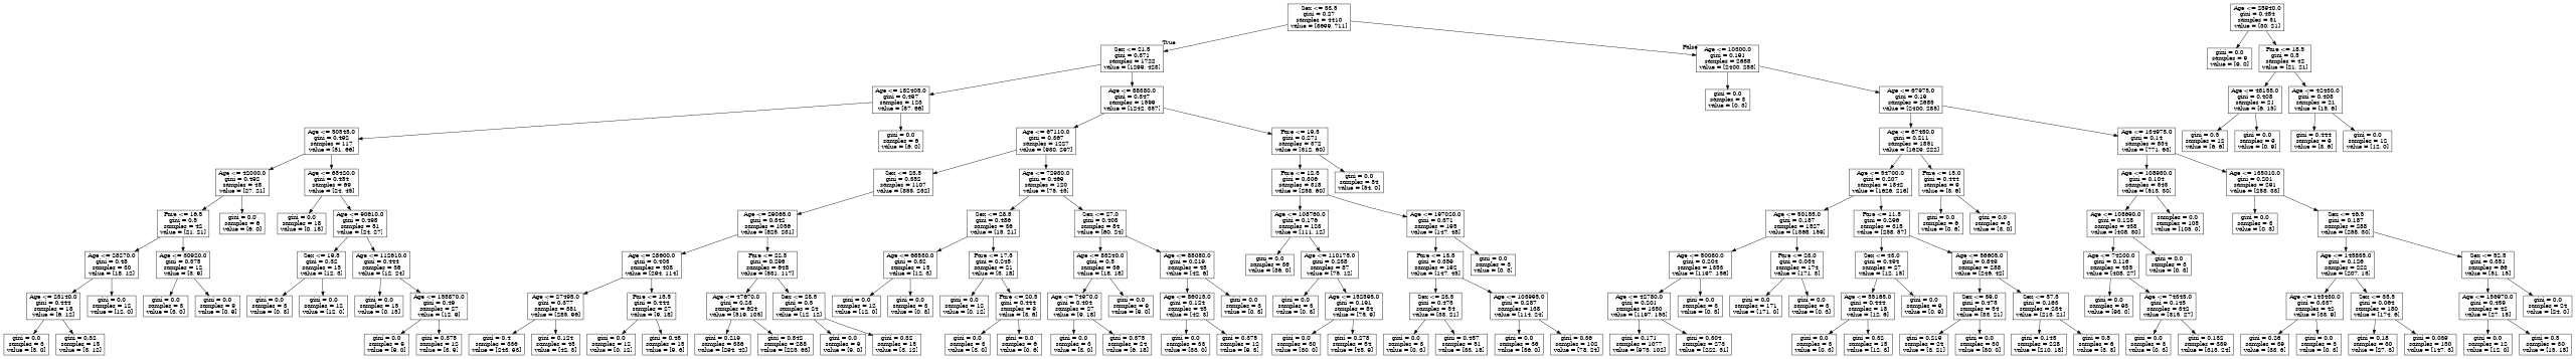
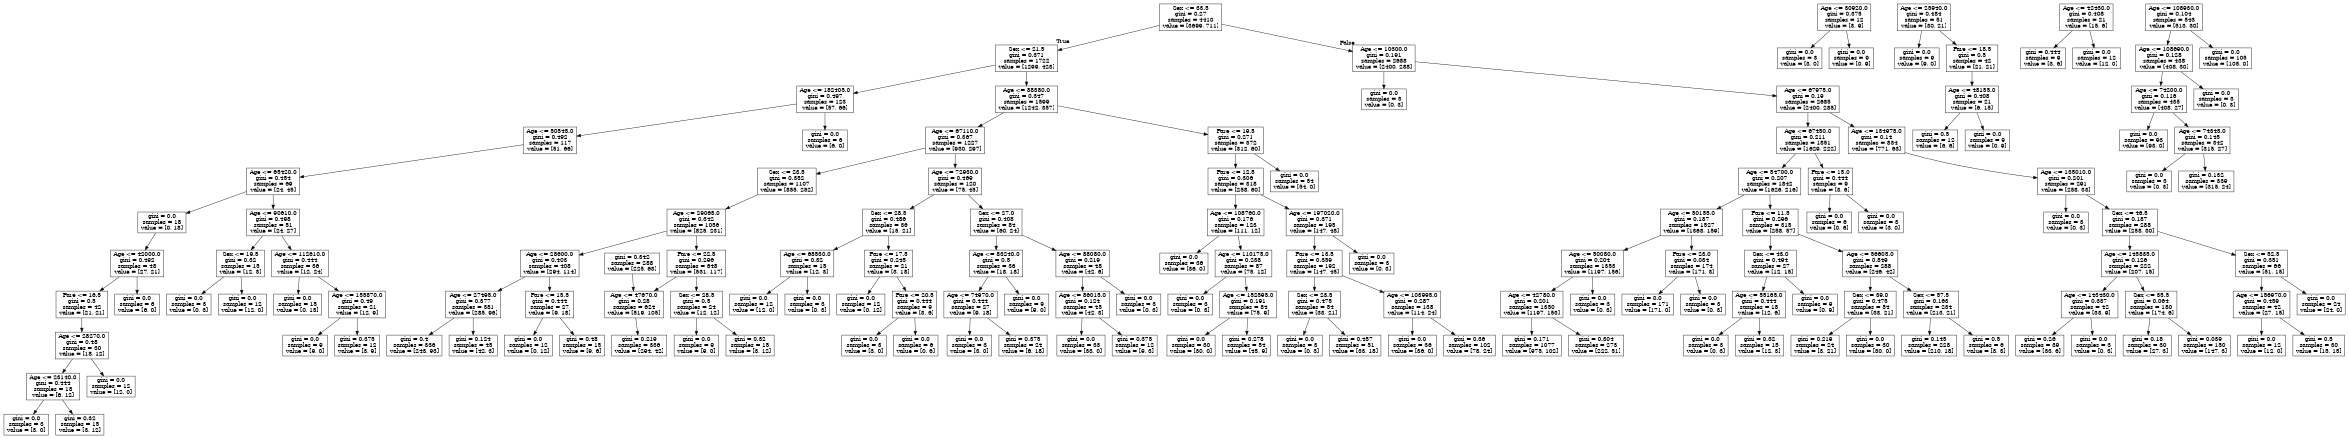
  digraph {
    node [shape=box]
    n1 [label="Sex <= 33.5\ngini = 0.27\nsamples = 4410\nvalue = [3699, 711]"]
    n2 [label="Sex <= 21.5\ngini = 0.371\nsamples = 1722\nvalue = [1299, 423]"]
    n3 [label="Age <= 10300.0\ngini = 0.191\nsamples = 2688\nvalue = [2400, 288]"]
    n4 [label="Age <= 182405.0\ngini = 0.497\nsamples = 123\nvalue = [57, 66]"]
    n5 [label="Age <= 88380.0\ngini = 0.347\nsamples = 1599\nvalue = [1242, 357]"]
    n6 [label="gini = 0.0\nsamples = 3\nvalue = [0, 3]"]
    n7 [label="Age <= 67975.0\ngini = 0.19\nsamples = 2685\nvalue = [2400, 285]"]
    n8 [label="Age <= 50545.0\ngini = 0.492\nsamples = 117\nvalue = [51, 66]"]
    n9 [label="gini = 0.0\nsamples = 6\nvalue = [6, 0]"]
    n10 [label="Age <= 67110.0\ngini = 0.367\nsamples = 1227\nvalue = [930, 297]"]
    n11 [label="Fare <= 19.5\ngini = 0.271\nsamples = 372\nvalue = [312, 60]"]
    n12 [label="Age <= 42000.0\ngini = 0.492\nsamples = 48\nvalue = [27, 21]"]
    n13 [label="Age <= 65420.0\ngini = 0.454\nsamples = 69\nvalue = [24, 45]"]
    n14 [label="Fare <= 16.5\ngini = 0.5\nsamples = 42\nvalue = [21, 21]"]
    n15 [label="gini = 0.0\nsamples = 6\nvalue = [6, 0]"]
    n16 [label="gini = 0.0\nsamples = 18\nvalue = [0, 18]"]
    n17 [label="Age <= 90610.0\ngini = 0.498\nsamples = 51\nvalue = [24, 27]"]
    n18 [label="Age <= 28270.0\ngini = 0.48\nsamples = 30\nvalue = [18, 12]"]
    n19 [label="Age <= 30920.0\ngini = 0.375\nsamples = 12\nvalue = [3, 9]"]
    n20 [label="Age <= 23140.0\ngini = 0.444\nsamples = 18\nvalue = [6, 12]"]
    n21 [label="gini = 0.0\nsamples = 12\nvalue = [12, 0]"]
    n22 [label="gini = 0.0\nsamples = 3\nvalue = [3, 0]"]
    n23 [label="gini = 0.0\nsamples = 9\nvalue = [0, 9]"]
    n24 [label="gini = 0.0\nsamples = 3\nvalue = [3, 0]"]
    n25 [label="gini = 0.32\nsamples = 15\nvalue = [3, 12]"]
    n26 [label="Sex <= 19.5\ngini = 0.32\nsamples = 15\nvalue = [12, 3]"]
    n27 [label="Age <= 112610.0\ngini = 0.444\nsamples = 36\nvalue = [12, 24]"]
    n28 [label="gini = 0.0\nsamples = 3\nvalue = [0, 3]"]
    n29 [label="gini = 0.0\nsamples = 12\nvalue = [12, 0]"]
    n30 [label="gini = 0.0\nsamples = 15\nvalue = [0, 15]"]
-   n31 [label="Age <= 155870.0\ngini = 0.49\nsamples = 27\nvalue = [12, 9]"]
+   n31 [label="Age <= 155870.0\ngini = 0.49\nsamples = 21\nvalue = [12, 9]"]
    n32 [label="gini = 0.0\nsamples = 9\nvalue = [9, 0]"]
    n33 [label="gini = 0.375\nsamples = 12\nvalue = [3, 9]"]
    n34 [label="Sex <= 23.5\ngini = 0.352\nsamples = 1107\nvalue = [855, 252]"]
    n35 [label="Age <= 72930.0\ngini = 0.469\nsamples = 120\nvalue = [75, 45]"]
    n36 [label="Fare <= 12.5\ngini = 0.306\nsamples = 318\nvalue = [258, 60]"]
    n37 [label="gini = 0.0\nsamples = 54\nvalue = [54, 0]"]
    n38 [label="Age <= 29065.0\ngini = 0.342\nsamples = 1056\nvalue = [825, 231]"]
    n39 [label="Sex <= 28.5\ngini = 0.486\nsamples = 36\nvalue = [15, 21]"]
    n40 [label="Sex <= 27.0\ngini = 0.408\nsamples = 84\nvalue = [60, 24]"]
    n41 [label="Age <= 25940.0\ngini = 0.484\nsamples = 51\nvalue = [30, 21]"]
    n42 [label="gini = 0.0\nsamples = 9\nvalue = [9, 0]"]
    n43 [label="Fare <= 18.5\ngini = 0.5\nsamples = 42\nvalue = [21, 21]"]
    n44 [label="Age <= 28600.0\ngini = 0.403\nsamples = 408\nvalue = [294, 114]"]
    n45 [label="Fare <= 22.5\ngini = 0.296\nsamples = 648\nvalue = [531, 117]"]
    n46 [label="Age <= 48155.0\ngini = 0.408\nsamples = 21\nvalue = [6, 15]"]
    n47 [label="Age <= 42430.0\ngini = 0.408\nsamples = 21\nvalue = [15, 6]"]
    n48 [label="gini = 0.5\nsamples = 12\nvalue = [6, 6]"]
    n49 [label="gini = 0.0\nsamples = 9\nvalue = [0, 9]"]
    n50 [label="gini = 0.444\nsamples = 9\nvalue = [3, 6]"]
    n51 [label="gini = 0.0\nsamples = 12\nvalue = [12, 0]"]
    n52 [label="Age <= 27495.0\ngini = 0.377\nsamples = 381\nvalue = [285, 96]"]
    n53 [label="Fare <= 15.5\ngini = 0.444\nsamples = 27\nvalue = [9, 18]"]
    n54 [label="Age <= 47670.0\ngini = 0.28\nsamples = 624\nvalue = [519, 105]"]
    n55 [label="Sex <= 28.5\ngini = 0.5\nsamples = 24\nvalue = [12, 12]"]
    n56 [label="gini = 0.4\nsamples = 336\nvalue = [243, 93]"]
    n57 [label="gini = 0.124\nsamples = 45\nvalue = [42, 3]"]
    n58 [label="gini = 0.0\nsamples = 12\nvalue = [0, 12]"]
    n59 [label="gini = 0.48\nsamples = 15\nvalue = [9, 6]"]
    n60 [label="gini = 0.219\nsamples = 336\nvalue = [294, 42]"]
    n61 [label="gini = 0.342\nsamples = 288\nvalue = [225, 63]"]
    n62 [label="gini = 0.0\nsamples = 9\nvalue = [9, 0]"]
    n63 [label="gini = 0.32\nsamples = 15\nvalue = [3, 12]"]
    n64 [label="Age <= 68530.0\ngini = 0.32\nsamples = 15\nvalue = [12, 3]"]
    n65 [label="Fare <= 17.5\ngini = 0.245\nsamples = 21\nvalue = [3, 18]"]
    n66 [label="Age <= 83240.0\ngini = 0.5\nsamples = 36\nvalue = [18, 18]"]
    n67 [label="Age <= 88080.0\ngini = 0.219\nsamples = 48\nvalue = [42, 6]"]
    n68 [label="gini = 0.0\nsamples = 12\nvalue = [12, 0]"]
    n69 [label="gini = 0.0\nsamples = 3\nvalue = [0, 3]"]
    n70 [label="gini = 0.0\nsamples = 12\nvalue = [0, 12]"]
    n71 [label="Fare <= 20.5\ngini = 0.444\nsamples = 9\nvalue = [3, 6]"]
    n72 [label="gini = 0.0\nsamples = 3\nvalue = [3, 0]"]
    n73 [label="gini = 0.0\nsamples = 6\nvalue = [0, 6]"]
-   n74 [label="Age <= 74970.0\ngini = 0.404\nsamples = 27\nvalue = [9, 18]"]
+   n74 [label="Age <= 74970.0\ngini = 0.444\nsamples = 27\nvalue = [9, 18]"]
    n75 [label="gini = 0.0\nsamples = 9\nvalue = [9, 0]"]
    n76 [label="Age <= 86015.0\ngini = 0.124\nsamples = 45\nvalue = [42, 3]"]
    n77 [label="gini = 0.0\nsamples = 3\nvalue = [0, 3]"]
    n78 [label="gini = 0.0\nsamples = 3\nvalue = [3, 0]"]
    n79 [label="gini = 0.375\nsamples = 24\nvalue = [6, 18]"]
    n80 [label="gini = 0.0\nsamples = 33\nvalue = [33, 0]"]
    n81 [label="gini = 0.375\nsamples = 12\nvalue = [9, 3]"]
    n82 [label="Age <= 108760.0\ngini = 0.176\nsamples = 123\nvalue = [111, 12]"]
    n83 [label="Age <= 197020.0\ngini = 0.371\nsamples = 195\nvalue = [147, 48]"]
    n84 [label="gini = 0.0\nsamples = 36\nvalue = [36, 0]"]
    n85 [label="Age <= 110175.0\ngini = 0.238\nsamples = 87\nvalue = [75, 12]"]
    n86 [label="Fare <= 13.5\ngini = 0.359\nsamples = 192\nvalue = [147, 45]"]
    n87 [label="gini = 0.0\nsamples = 3\nvalue = [0, 3]"]
    n88 [label="gini = 0.0\nsamples = 3\nvalue = [0, 3]"]
    n89 [label="Age <= 152595.0\ngini = 0.191\nsamples = 84\nvalue = [75, 9]"]
    n90 [label="gini = 0.0\nsamples = 30\nvalue = [30, 0]"]
    n91 [label="gini = 0.278\nsamples = 54\nvalue = [45, 9]"]
    n92 [label="Sex <= 23.5\ngini = 0.475\nsamples = 54\nvalue = [33, 21]"]
    n93 [label="Age <= 103995.0\ngini = 0.287\nsamples = 138\nvalue = [114, 24]"]
    n94 [label="gini = 0.0\nsamples = 3\nvalue = [0, 3]"]
    n95 [label="gini = 0.457\nsamples = 51\nvalue = [33, 18]"]
    n96 [label="gini = 0.0\nsamples = 36\nvalue = [36, 0]"]
    n97 [label="gini = 0.36\nsamples = 102\nvalue = [78, 24]"]
    n98 [label="Age <= 67450.0\ngini = 0.211\nsamples = 1851\nvalue = [1629, 222]"]
    n99 [label="Age <= 134975.0\ngini = 0.14\nsamples = 834\nvalue = [771, 63]"]
    n100 [label="Age <= 54700.0\ngini = 0.207\nsamples = 1842\nvalue = [1626, 216]"]
    n101 [label="Fare <= 15.0\ngini = 0.444\nsamples = 9\nvalue = [3, 6]"]
    n102 [label="Age <= 108930.0\ngini = 0.104\nsamples = 543\nvalue = [513, 30]"]
    n103 [label="Age <= 135010.0\ngini = 0.201\nsamples = 291\nvalue = [258, 33]"]
    n104 [label="Age <= 50155.0\ngini = 0.187\nsamples = 1527\nvalue = [1368, 159]"]
    n105 [label="Fare <= 11.5\ngini = 0.296\nsamples = 315\nvalue = [258, 57]"]
    n106 [label="gini = 0.0\nsamples = 6\nvalue = [0, 6]"]
    n107 [label="gini = 0.0\nsamples = 3\nvalue = [3, 0]"]
    n108 [label="Age <= 50080.0\ngini = 0.204\nsamples = 1353\nvalue = [1197, 156]"]
    n109 [label="Fare <= 23.0\ngini = 0.034\nsamples = 174\nvalue = [171, 3]"]
    n110 [label="Sex <= 43.0\ngini = 0.494\nsamples = 27\nvalue = [12, 15]"]
    n111 [label="Age <= 56605.0\ngini = 0.849\nsamples = 288\nvalue = [246, 42]"]
    n112 [label="Age <= 42780.0\ngini = 0.201\nsamples = 1350\nvalue = [1197, 153]"]
    n113 [label="gini = 0.0\nsamples = 3\nvalue = [0, 3]"]
    n114 [label="gini = 0.0\nsamples = 171\nvalue = [171, 0]"]
    n115 [label="gini = 0.0\nsamples = 3\nvalue = [0, 3]"]
    n116 [label="gini = 0.171\nsamples = 1077\nvalue = [975, 102]"]
    n117 [label="gini = 0.304\nsamples = 273\nvalue = [222, 51]"]
    n118 [label="Age <= 55165.0\ngini = 0.444\nsamples = 18\nvalue = [12, 6]"]
    n119 [label="gini = 0.0\nsamples = 9\nvalue = [0, 9]"]
    n120 [label="Sex <= 39.0\ngini = 0.475\nsamples = 54\nvalue = [33, 21]"]
    n121 [label="Sex <= 57.5\ngini = 0.163\nsamples = 234\nvalue = [213, 21]"]
    n122 [label="gini = 0.0\nsamples = 3\nvalue = [0, 3]"]
    n123 [label="gini = 0.32\nsamples = 15\nvalue = [12, 3]"]
    n124 [label="gini = 0.219\nsamples = 24\nvalue = [3, 21]"]
    n125 [label="gini = 0.0\nsamples = 30\nvalue = [30, 0]"]
    n126 [label="gini = 0.145\nsamples = 228\nvalue = [210, 18]"]
    n127 [label="gini = 0.5\nsamples = 6\nvalue = [3, 3]"]
    n128 [label="Age <= 108690.0\ngini = 0.128\nsamples = 438\nvalue = [408, 30]"]
-   n129 [label="samples = 0.0\nsamples = 105\nvalue = [105, 0]"]
+   n129 [label="gini = 0.0\nsamples = 105\nvalue = [105, 0]"]
    n130 [label="gini = 0.0\nsamples = 3\nvalue = [0, 3]"]
    n131 [label="Sex <= 46.5\ngini = 0.187\nsamples = 288\nvalue = [258, 30]"]
    n132 [label="Age <= 74200.0\ngini = 0.116\nsamples = 435\nvalue = [408, 27]"]
    n133 [label="gini = 0.0\nsamples = 3\nvalue = [0, 3]"]
    n134 [label="gini = 0.0\nsamples = 93\nvalue = [93, 0]"]
    n135 [label="Age <= 74345.0\ngini = 0.145\nsamples = 342\nvalue = [315, 27]"]
    n136 [label="gini = 0.0\nsamples = 3\nvalue = [0, 3]"]
    n137 [label="gini = 0.132\nsamples = 339\nvalue = [315, 24]"]
    n138 [label="Age <= 145835.0\ngini = 0.126\nsamples = 222\nvalue = [207, 15]"]
    n139 [label="Sex <= 52.5\ngini = 0.351\nsamples = 66\nvalue = [51, 15]"]
    n140 [label="Age <= 143430.0\ngini = 0.337\nsamples = 42\nvalue = [33, 9]"]
    n141 [label="Sex <= 35.5\ngini = 0.064\nsamples = 180\nvalue = [174, 6]"]
    n142 [label="Age <= 156970.0\ngini = 0.459\nsamples = 42\nvalue = [27, 15]"]
    n143 [label="gini = 0.0\nsamples = 24\nvalue = [24, 0]"]
    n144 [label="gini = 0.26\nsamples = 39\nvalue = [33, 6]"]
    n145 [label="gini = 0.0\nsamples = 3\nvalue = [0, 3]"]
    n146 [label="gini = 0.18\nsamples = 30\nvalue = [27, 3]"]
    n147 [label="gini = 0.039\nsamples = 150\nvalue = [147, 3]"]
    n148 [label="gini = 0.0\nsamples = 12\nvalue = [12, 0]"]
    n149 [label="gini = 0.5\nsamples = 30\nvalue = [15, 15]"]
    n1 -> n2 [headlabel=True labelangle=45 labeldistance=2.5]
    n1 -> n3 [headlabel=False labelangle=-45 labeldistance=2.5]
    n2 -> n4
    n2 -> n5
    n3 -> n6
    n3 -> n7
    n4 -> n8
    n4 -> n9
    n5 -> n10
    n5 -> n11
    n7 -> n98
    n7 -> n99
-   n8 -> n12
+   n16 -> n12
    n8 -> n13
    n10 -> n34
    n10 -> n35
    n11 -> n36
    n11 -> n37
    n12 -> n14
    n12 -> n15
    n13 -> n16
    n13 -> n17
    n14 -> n18
-   n14 -> n19
    n17 -> n26
    n17 -> n27
    n18 -> n20
    n18 -> n21
    n19 -> n22
    n19 -> n23
    n20 -> n24
    n20 -> n25
    n26 -> n28
    n26 -> n29
    n27 -> n30
    n27 -> n31
    n31 -> n32
    n31 -> n33
    n34 -> n38
    n35 -> n39
    n35 -> n40
    n36 -> n82
    n36 -> n83
    n38 -> n44
    n38 -> n45
    n39 -> n64
    n39 -> n65
    n40 -> n66
    n40 -> n67
    n41 -> n42
    n41 -> n43
    n43 -> n46
-   n43 -> n47
    n44 -> n52
    n44 -> n53
    n45 -> n54
    n45 -> n55
    n46 -> n48
    n46 -> n49
    n47 -> n50
    n47 -> n51
    n52 -> n56
    n52 -> n57
    n53 -> n58
    n53 -> n59
    n54 -> n60
-   n54 -> n61
+   n61 -> n54
    n55 -> n62
    n55 -> n63
    n64 -> n68
    n64 -> n69
    n65 -> n70
    n65 -> n71
    n66 -> n74
    n66 -> n75
    n67 -> n76
    n67 -> n77
    n71 -> n72
    n71 -> n73
    n74 -> n78
    n74 -> n79
    n76 -> n80
    n76 -> n81
    n82 -> n84
    n82 -> n85
    n83 -> n86
    n83 -> n87
    n85 -> n88
    n85 -> n89
    n86 -> n92
    n86 -> n93
    n89 -> n90
    n89 -> n91
    n92 -> n94
    n92 -> n95
    n93 -> n96
    n93 -> n97
    n98 -> n100
    n98 -> n101
-   n99 -> n102
    n99 -> n103
    n100 -> n104
    n100 -> n105
    n101 -> n106
    n101 -> n107
    n102 -> n128
    n102 -> n129
    n103 -> n130
    n103 -> n131
    n104 -> n108
    n104 -> n109
    n105 -> n110
    n105 -> n111
    n108 -> n112
    n108 -> n113
    n109 -> n114
    n109 -> n115
    n110 -> n118
    n110 -> n119
    n111 -> n120
    n111 -> n121
    n112 -> n116
    n112 -> n117
    n118 -> n122
    n118 -> n123
    n120 -> n124
    n120 -> n125
    n121 -> n126
    n121 -> n127
    n128 -> n132
    n128 -> n133
    n131 -> n138
    n131 -> n139
    n132 -> n134
    n132 -> n135
    n135 -> n136
    n135 -> n137
    n138 -> n140
    n138 -> n141
    n139 -> n142
    n139 -> n143
    n140 -> n144
    n140 -> n145
    n141 -> n146
    n141 -> n147
    n142 -> n148
    n142 -> n149
  }
